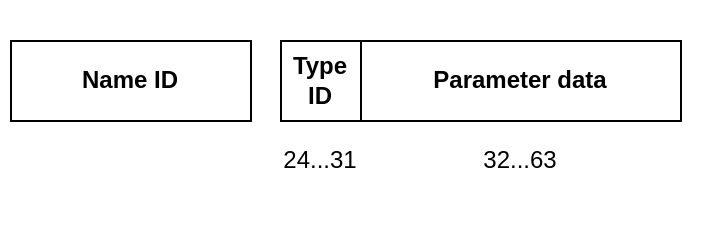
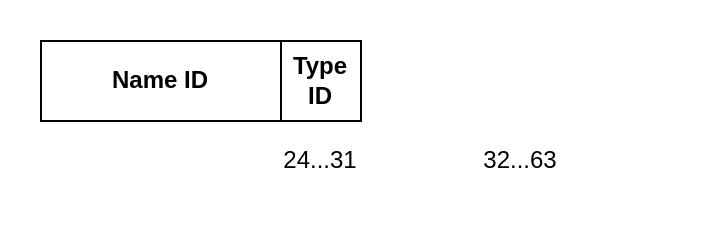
  <mxCell id="0" />
  <mxCell id="1" parent="0" />
- <mxCell id="2" value="&lt;b&gt;Name ID&lt;/b&gt;" style="whiteSpace=wrap;html=1;align=center;" parent="1" vertex="1"><mxGeometry x="5" y="20" width="120" height="40" as="geometry" /></mxCell>
+ <mxCell id="2" value="&lt;b&gt;Name ID&lt;/b&gt;" style="whiteSpace=wrap;html=1;align=center;" parent="1" vertex="1"><mxGeometry x="20" y="20" width="120" height="40" as="geometry" /></mxCell>
  <mxCell id="3" value="&lt;b&gt;Type ID&lt;/b&gt;" style="whiteSpace=wrap;html=1;align=center;" parent="1" vertex="1"><mxGeometry x="140" y="20" width="40" height="40" as="geometry" /></mxCell>
- <mxCell id="4" value="&lt;b&gt;Parameter data&lt;/b&gt;" style="whiteSpace=wrap;html=1;align=center;" parent="1" vertex="1"><mxGeometry x="180" y="20" width="160" height="40" as="geometry" /></mxCell>
  <mxCell id="5" value="24...31" style="text;html=1;strokeColor=none;fillColor=none;align=center;verticalAlign=middle;whiteSpace=wrap;rounded=0;" vertex="1" parent="1"><mxGeometry x="140" y="60" width="40" height="40" as="geometry" /></mxCell>
  <mxCell id="6" value="32...63" style="text;html=1;strokeColor=none;fillColor=none;align=center;verticalAlign=middle;whiteSpace=wrap;rounded=0;" vertex="1" parent="1"><mxGeometry x="180" y="60" width="160" height="40" as="geometry" /></mxCell>
